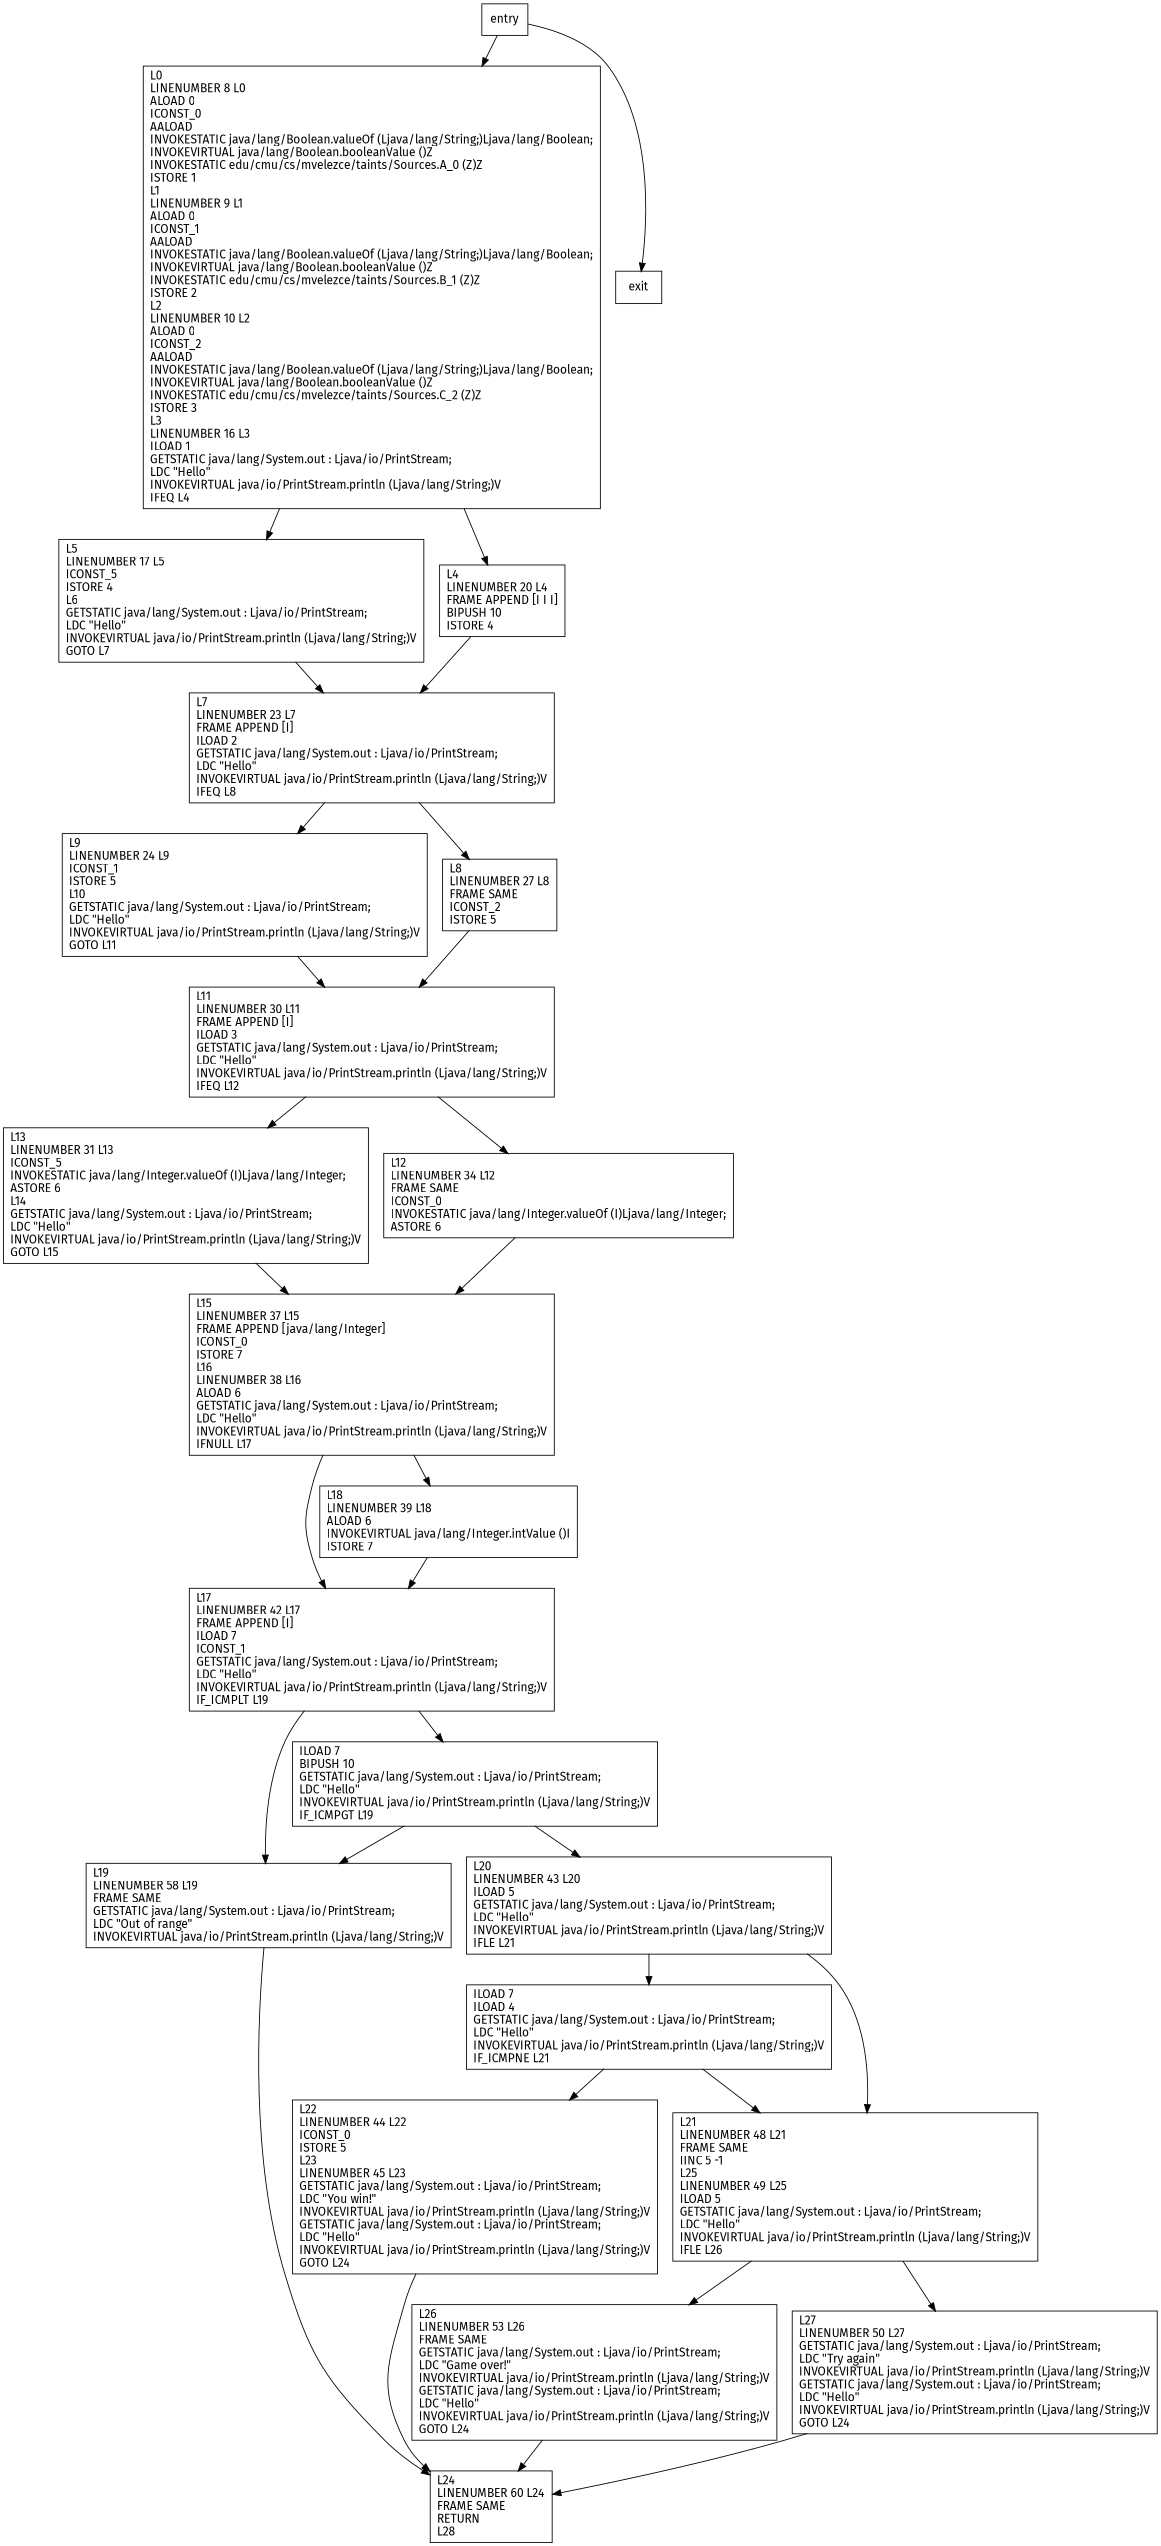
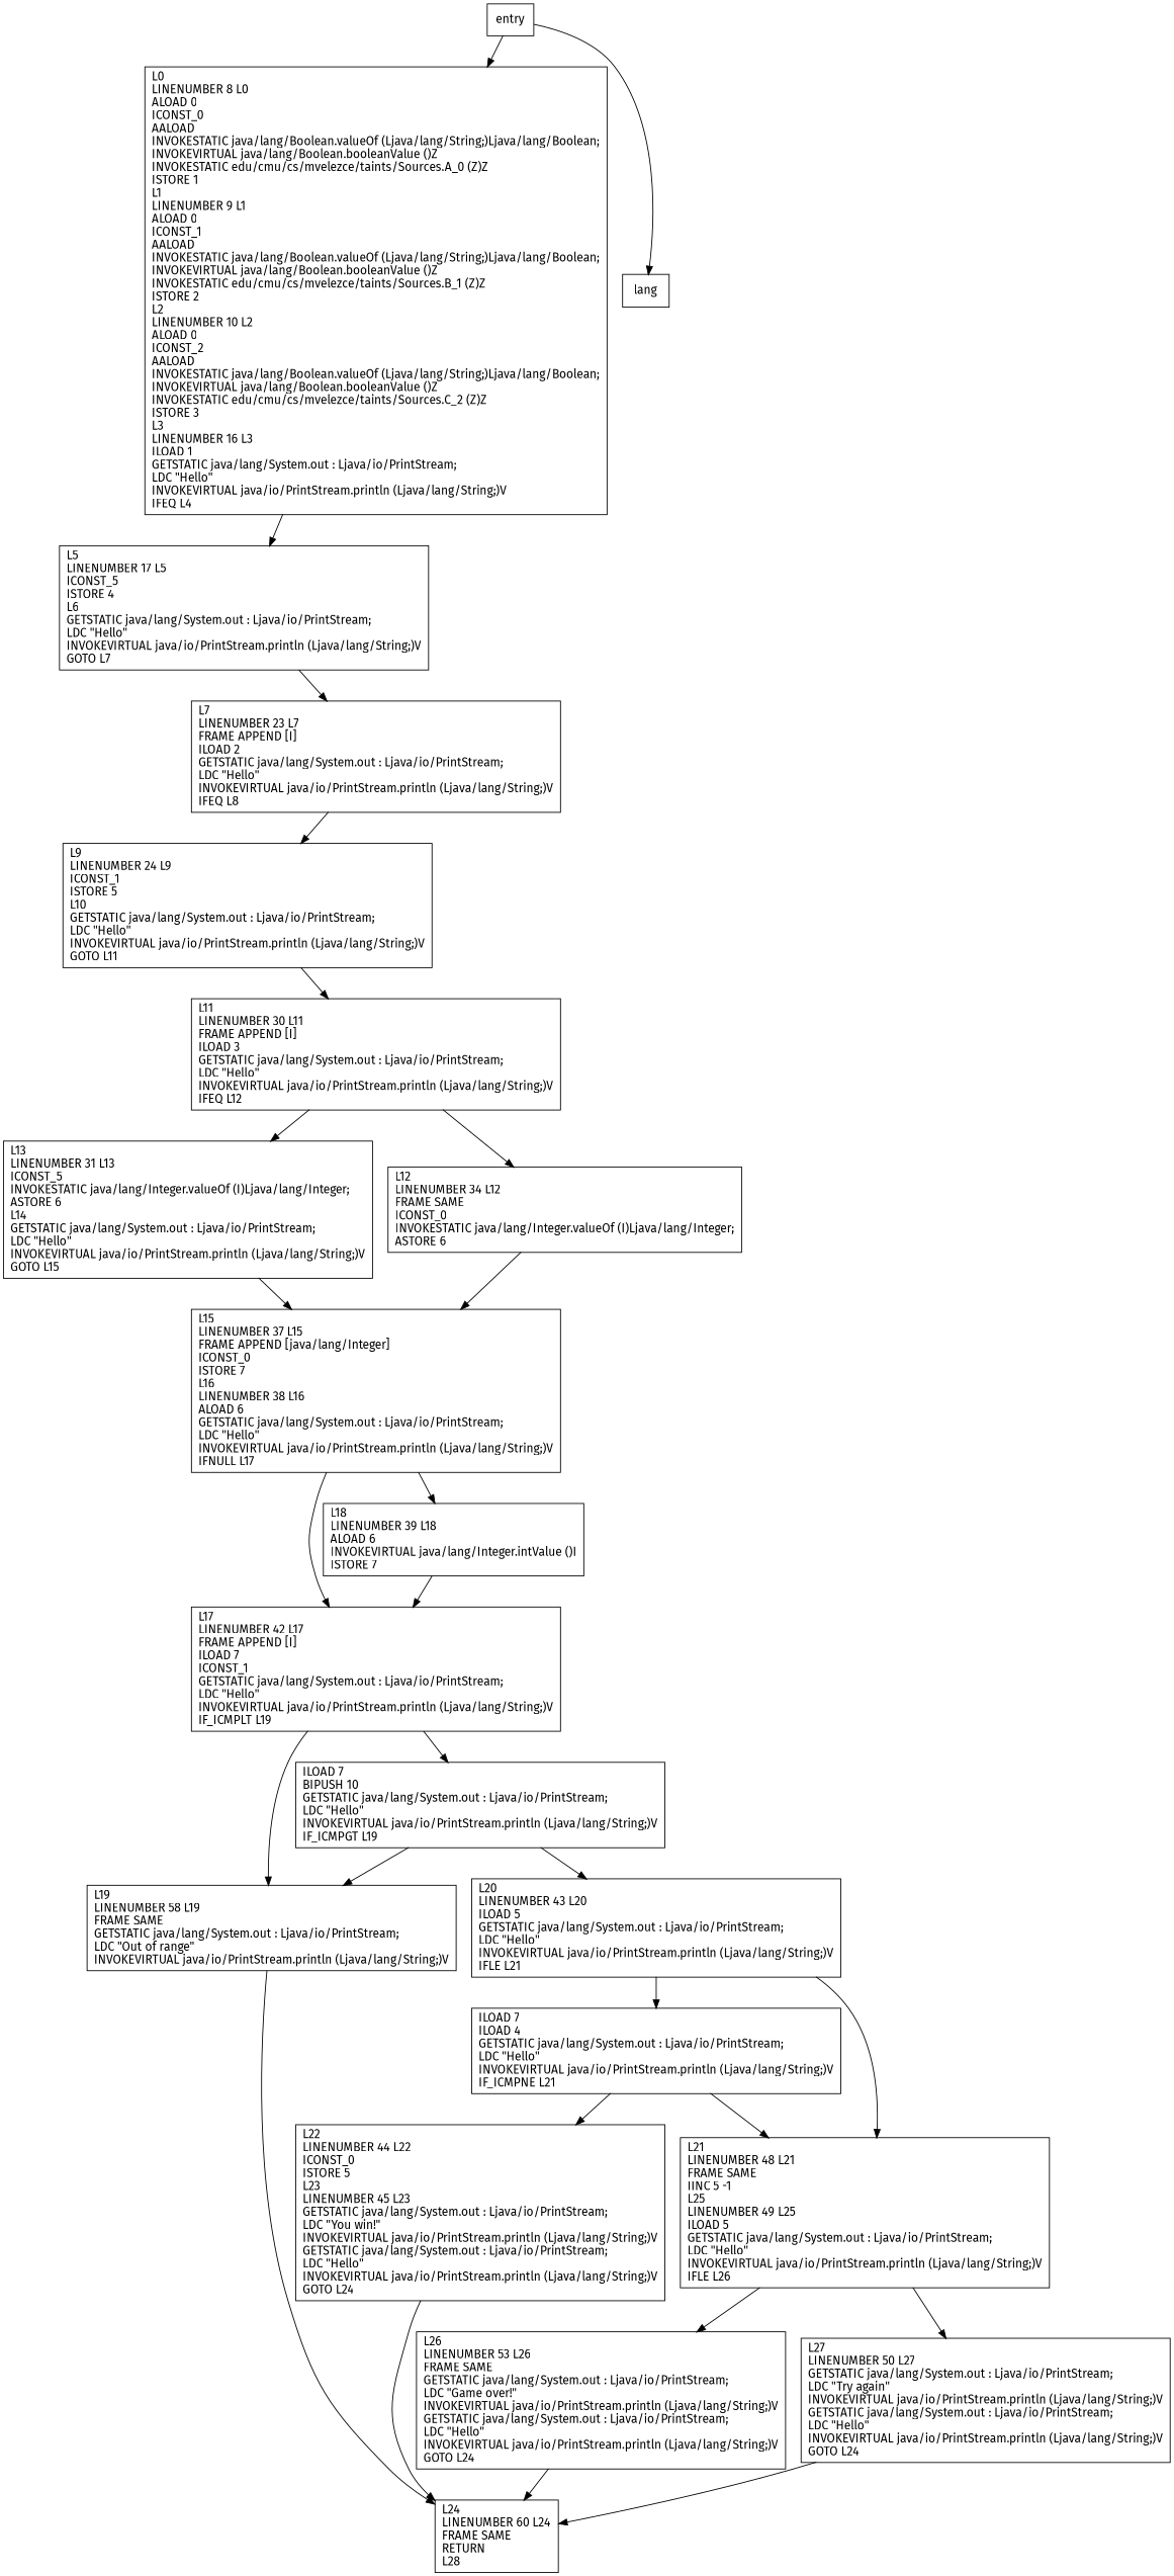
  digraph {
    fontname="Fira Sans"
    node [fontname="Fira Sans" shape=record]
    edge [fontname="Fira Sans"]
    n1 [label="L13\lLINENUMBER 31 L13\lICONST_5\lINVOKESTATIC java/lang/Integer.valueOf (I)Ljava/lang/Integer;\lASTORE 6\lL14\lGETSTATIC java/lang/System.out : Ljava/io/PrintStream;\lLDC \"Hello\"\lINVOKEVIRTUAL java/io/PrintStream.println (Ljava/lang/String;)V\lGOTO L15\l"]
    n2 [label="L15\lLINENUMBER 37 L15\lFRAME APPEND [java/lang/Integer]\lICONST_0\lISTORE 7\lL16\lLINENUMBER 38 L16\lALOAD 6\lGETSTATIC java/lang/System.out : Ljava/io/PrintStream;\lLDC \"Hello\"\lINVOKEVIRTUAL java/io/PrintStream.println (Ljava/lang/String;)V\lIFNULL L17\l"]
    n3 [label="L17\lLINENUMBER 42 L17\lFRAME APPEND [I]\lILOAD 7\lICONST_1\lGETSTATIC java/lang/System.out : Ljava/io/PrintStream;\lLDC \"Hello\"\lINVOKEVIRTUAL java/io/PrintStream.println (Ljava/lang/String;)V\lIF_ICMPLT L19\l"]
    n4 [label="L18\lLINENUMBER 39 L18\lALOAD 6\lINVOKEVIRTUAL java/lang/Integer.intValue ()I\lISTORE 7\l"]
    n5 [label="L24\lLINENUMBER 60 L24\lFRAME SAME\lRETURN\lL28\l"]
    n6 [label="L26\lLINENUMBER 53 L26\lFRAME SAME\lGETSTATIC java/lang/System.out : Ljava/io/PrintStream;\lLDC \"Game over!\"\lINVOKEVIRTUAL java/io/PrintStream.println (Ljava/lang/String;)V\lGETSTATIC java/lang/System.out : Ljava/io/PrintStream;\lLDC \"Hello\"\lINVOKEVIRTUAL java/io/PrintStream.println (Ljava/lang/String;)V\lGOTO L24\l"]
    n7 [label="ILOAD 7\lILOAD 4\lGETSTATIC java/lang/System.out : Ljava/io/PrintStream;\lLDC \"Hello\"\lINVOKEVIRTUAL java/io/PrintStream.println (Ljava/lang/String;)V\lIF_ICMPNE L21\l"]
    n8 [label="L22\lLINENUMBER 44 L22\lICONST_0\lISTORE 5\lL23\lLINENUMBER 45 L23\lGETSTATIC java/lang/System.out : Ljava/io/PrintStream;\lLDC \"You win!\"\lINVOKEVIRTUAL java/io/PrintStream.println (Ljava/lang/String;)V\lGETSTATIC java/lang/System.out : Ljava/io/PrintStream;\lLDC \"Hello\"\lINVOKEVIRTUAL java/io/PrintStream.println (Ljava/lang/String;)V\lGOTO L24\l"]
    n9 [label="L21\lLINENUMBER 48 L21\lFRAME SAME\lIINC 5 -1\lL25\lLINENUMBER 49 L25\lILOAD 5\lGETSTATIC java/lang/System.out : Ljava/io/PrintStream;\lLDC \"Hello\"\lINVOKEVIRTUAL java/io/PrintStream.println (Ljava/lang/String;)V\lIFLE L26\l"]
    n10 [label="L27\lLINENUMBER 50 L27\lGETSTATIC java/lang/System.out : Ljava/io/PrintStream;\lLDC \"Try again\"\lINVOKEVIRTUAL java/io/PrintStream.println (Ljava/lang/String;)V\lGETSTATIC java/lang/System.out : Ljava/io/PrintStream;\lLDC \"Hello\"\lINVOKEVIRTUAL java/io/PrintStream.println (Ljava/lang/String;)V\lGOTO L24\l"]
    n11 [label="L7\lLINENUMBER 23 L7\lFRAME APPEND [I]\lILOAD 2\lGETSTATIC java/lang/System.out : Ljava/io/PrintStream;\lLDC \"Hello\"\lINVOKEVIRTUAL java/io/PrintStream.println (Ljava/lang/String;)V\lIFEQ L8\l"]
    n12 [label="L9\lLINENUMBER 24 L9\lICONST_1\lISTORE 5\lL10\lGETSTATIC java/lang/System.out : Ljava/io/PrintStream;\lLDC \"Hello\"\lINVOKEVIRTUAL java/io/PrintStream.println (Ljava/lang/String;)V\lGOTO L11\l"]
-   n13 [label="L8\lLINENUMBER 27 L8\lFRAME SAME\lICONST_2\lISTORE 5\l"]
    n14 [label="L11\lLINENUMBER 30 L11\lFRAME APPEND [I]\lILOAD 3\lGETSTATIC java/lang/System.out : Ljava/io/PrintStream;\lLDC \"Hello\"\lINVOKEVIRTUAL java/io/PrintStream.println (Ljava/lang/String;)V\lIFEQ L12\l"]
    n15 [label="L12\lLINENUMBER 34 L12\lFRAME SAME\lICONST_0\lINVOKESTATIC java/lang/Integer.valueOf (I)Ljava/lang/Integer;\lASTORE 6\l"]
    n16 [label="ILOAD 7\lBIPUSH 10\lGETSTATIC java/lang/System.out : Ljava/io/PrintStream;\lLDC \"Hello\"\lINVOKEVIRTUAL java/io/PrintStream.println (Ljava/lang/String;)V\lIF_ICMPGT L19\l"]
    n17 [label="L19\lLINENUMBER 58 L19\lFRAME SAME\lGETSTATIC java/lang/System.out : Ljava/io/PrintStream;\lLDC \"Out of range\"\lINVOKEVIRTUAL java/io/PrintStream.println (Ljava/lang/String;)V\l"]
    n18 [label="L20\lLINENUMBER 43 L20\lILOAD 5\lGETSTATIC java/lang/System.out : Ljava/io/PrintStream;\lLDC \"Hello\"\lINVOKEVIRTUAL java/io/PrintStream.println (Ljava/lang/String;)V\lIFLE L21\l"]
    n19 [label="L5\lLINENUMBER 17 L5\lICONST_5\lISTORE 4\lL6\lGETSTATIC java/lang/System.out : Ljava/io/PrintStream;\lLDC \"Hello\"\lINVOKEVIRTUAL java/io/PrintStream.println (Ljava/lang/String;)V\lGOTO L7\l"]
    n20 [label="L0\lLINENUMBER 8 L0\lALOAD 0\lICONST_0\lAALOAD\lINVOKESTATIC java/lang/Boolean.valueOf (Ljava/lang/String;)Ljava/lang/Boolean;\lINVOKEVIRTUAL java/lang/Boolean.booleanValue ()Z\lINVOKESTATIC edu/cmu/cs/mvelezce/taints/Sources.A_0 (Z)Z\lISTORE 1\lL1\lLINENUMBER 9 L1\lALOAD 0\lICONST_1\lAALOAD\lINVOKESTATIC java/lang/Boolean.valueOf (Ljava/lang/String;)Ljava/lang/Boolean;\lINVOKEVIRTUAL java/lang/Boolean.booleanValue ()Z\lINVOKESTATIC edu/cmu/cs/mvelezce/taints/Sources.B_1 (Z)Z\lISTORE 2\lL2\lLINENUMBER 10 L2\lALOAD 0\lICONST_2\lAALOAD\lINVOKESTATIC java/lang/Boolean.valueOf (Ljava/lang/String;)Ljava/lang/Boolean;\lINVOKEVIRTUAL java/lang/Boolean.booleanValue ()Z\lINVOKESTATIC edu/cmu/cs/mvelezce/taints/Sources.C_2 (Z)Z\lISTORE 3\lL3\lLINENUMBER 16 L3\lILOAD 1\lGETSTATIC java/lang/System.out : Ljava/io/PrintStream;\lLDC \"Hello\"\lINVOKEVIRTUAL java/io/PrintStream.println (Ljava/lang/String;)V\lIFEQ L4\l"]
-   n21 [label="L4\lLINENUMBER 20 L4\lFRAME APPEND [I I I]\lBIPUSH 10\lISTORE 4\l"]
    entry
-   exit
+   exit [label=lang]
    n1 -> n2
    n2 -> n3
    n2 -> n4
    n3 -> n16
    n3 -> n17
    n4 -> n3
    n6 -> n5
    n7 -> n8
    n7 -> n9
    n8 -> n5
    n9 -> n6
    n9 -> n10
    n10 -> n5
    n11 -> n12
-   n11 -> n13
    n12 -> n14
-   n13 -> n14
    n14 -> n1
    n14 -> n15
    n15 -> n2
    n16 -> n17
    n16 -> n18
    n17 -> n5
    n18 -> n7
    n18 -> n9
    n19 -> n11
    n20 -> n19
-   n20 -> n21
-   n21 -> n11
    entry -> n20
    entry -> exit
  }
